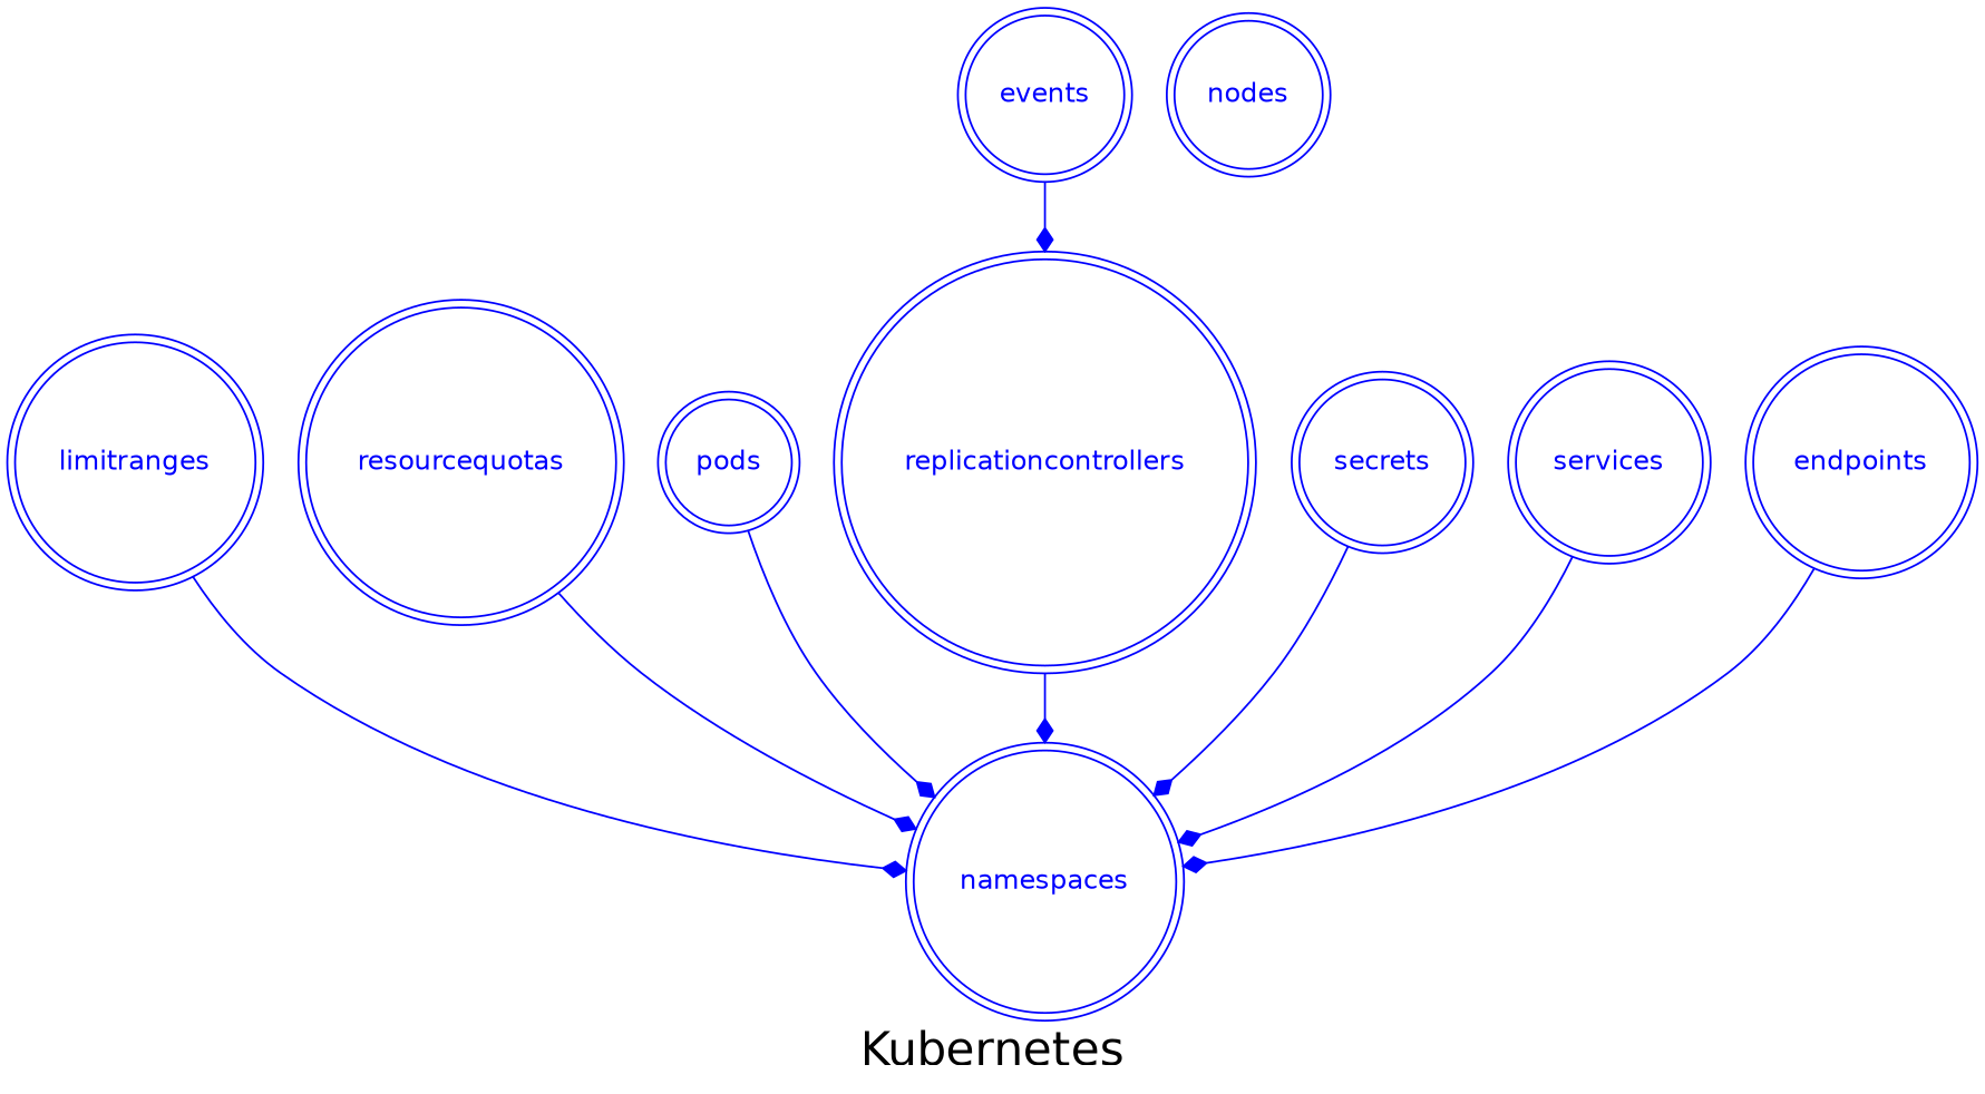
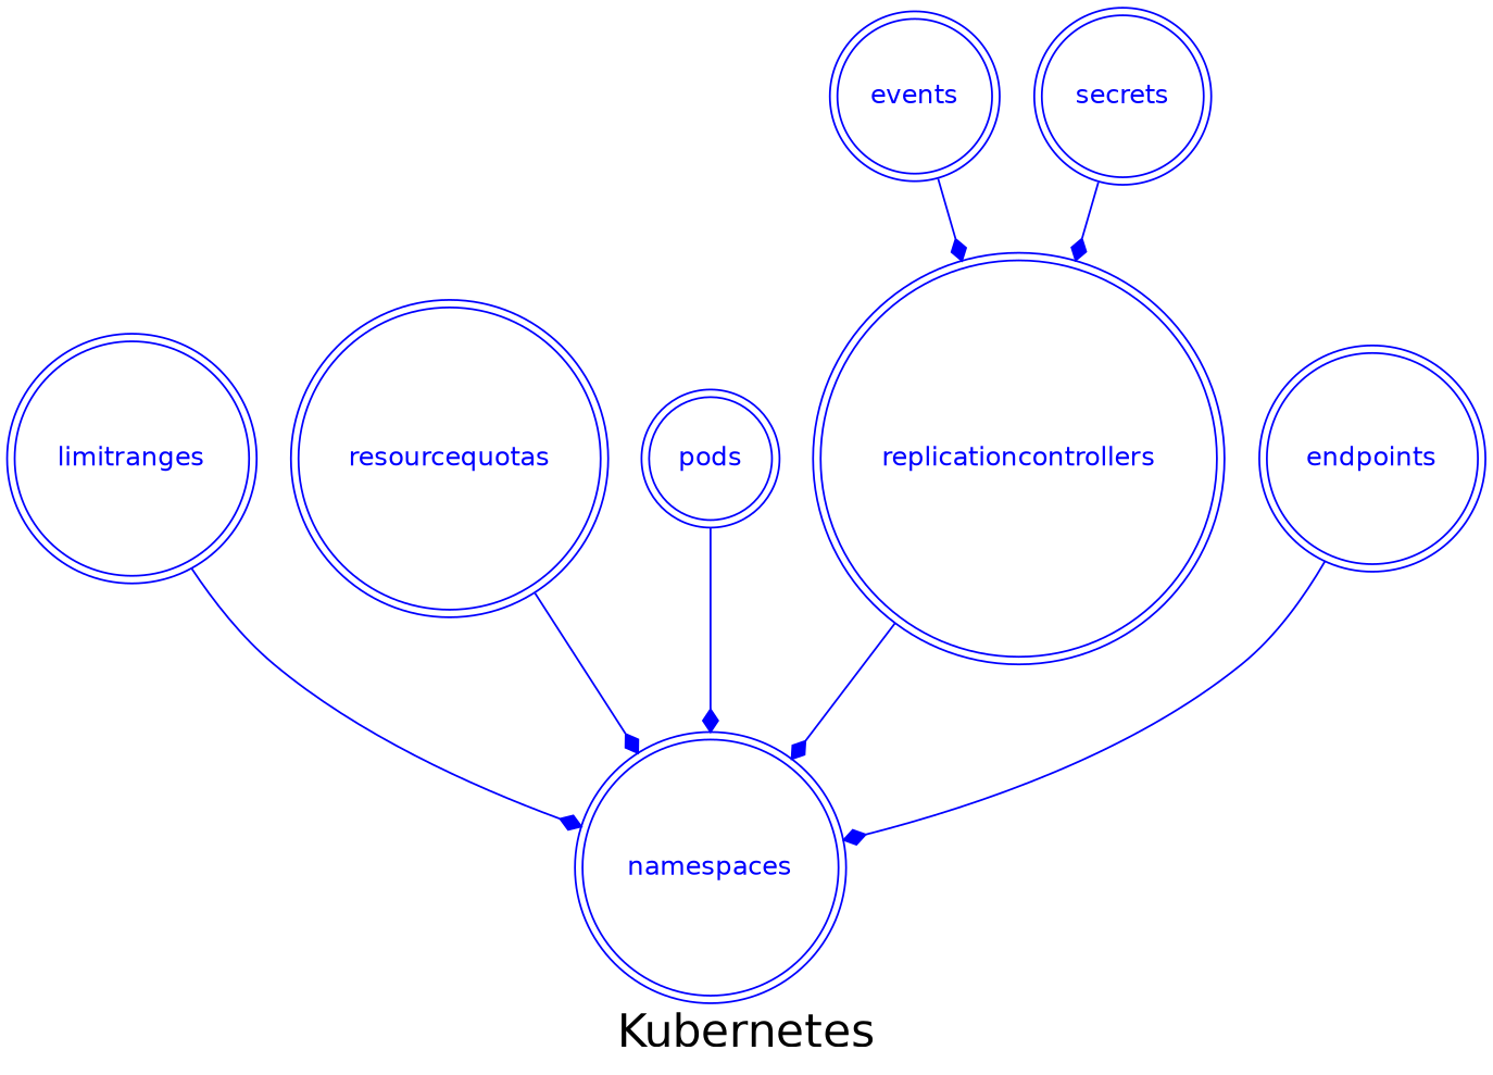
  digraph {
    fontname="DejaVu Sans"
    fontsize=24
    label=Kubernetes
    splines=true
    node [color=blue fontcolor=blue fontname="DejaVu Sans" shape=doublecircle]
    edge [arrowhead=diamond arrowtail=none color=blue fontcolor=blue fontname="DejaVu Sans"]
    limitranges
    namespaces
    resourcequotas
    pods
    events
    replicationcontrollers
-   nodes
    secrets
-   services
    endpoints
    limitranges -> namespaces
    resourcequotas -> namespaces
    pods -> namespaces
    events -> replicationcontrollers
    replicationcontrollers -> namespaces
-   secrets -> namespaces
-   services -> namespaces
+   secrets -> replicationcontrollers
    endpoints -> namespaces
  }
